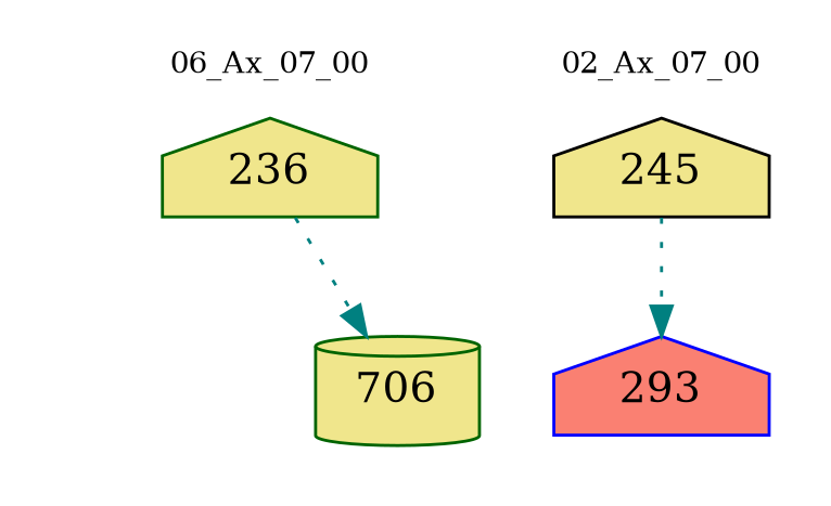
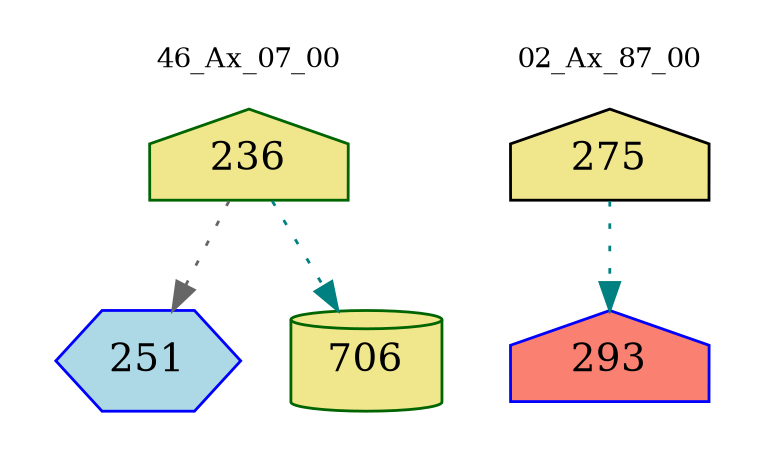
  digraph {
    node [color=darkgreen fillcolor=khaki shape=house style=filled]
    edge [color=teal style=dotted]
    n1 [label=236]
+   n2 [color=blue fillcolor=lightblue label=251 shape=hexagon]
    n3 [label=706 shape=cylinder]
-   n4 [color=black label=245]
+   n4 [color=black label=275]
    n5 [color=blue fillcolor=salmon label=293]
    subgraph cluster_1 {
      color=white
      fontsize=10
-     label="06_Ax_07_00"
+     label="46_Ax_07_00"
      n1
+     n2
      n3
    }
    subgraph cluster_2 {
      color=white
      fontsize=10
-     label="02_Ax_07_00"
+     label="02_Ax_87_00"
      n4
      n5
    }
+   n1 -> n2 [color=gray40]
    n1 -> n3
    n4 -> n5
  }
